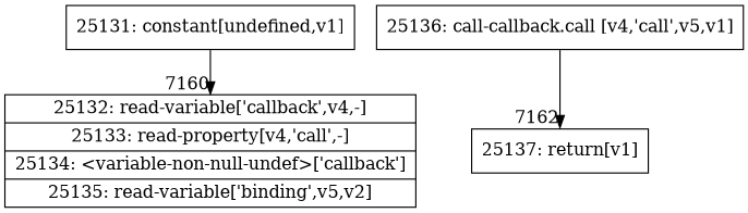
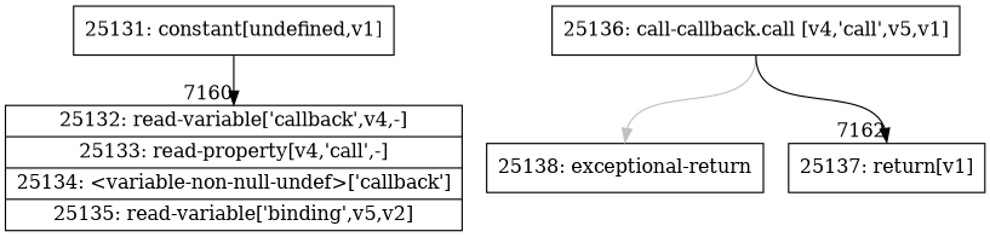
  digraph {
    rankdir=TD
    node [shape=record]
    edge [headport=n tailport=s]
    n1 [label="{25131: constant[undefined,v1]}"]
    n2 [label="{25132: read-variable['callback',v4,-]|25133: read-property[v4,'call',-]|25134: \<variable-non-null-undef\>['callback']|25135: read-variable['binding',v5,v2]}"]
    n3 [label="{25136: call-callback.call [v4,'call',v5,v1]}"]
+   n4 [label="{25138: exceptional-return}"]
    n5 [label="{25137: return[v1]}"]
    n1 -> n2 [headlabel="      7160"]
+   n3 -> n4 [color=gray]
    n3 -> n5 [headlabel="      7162"]
  }
